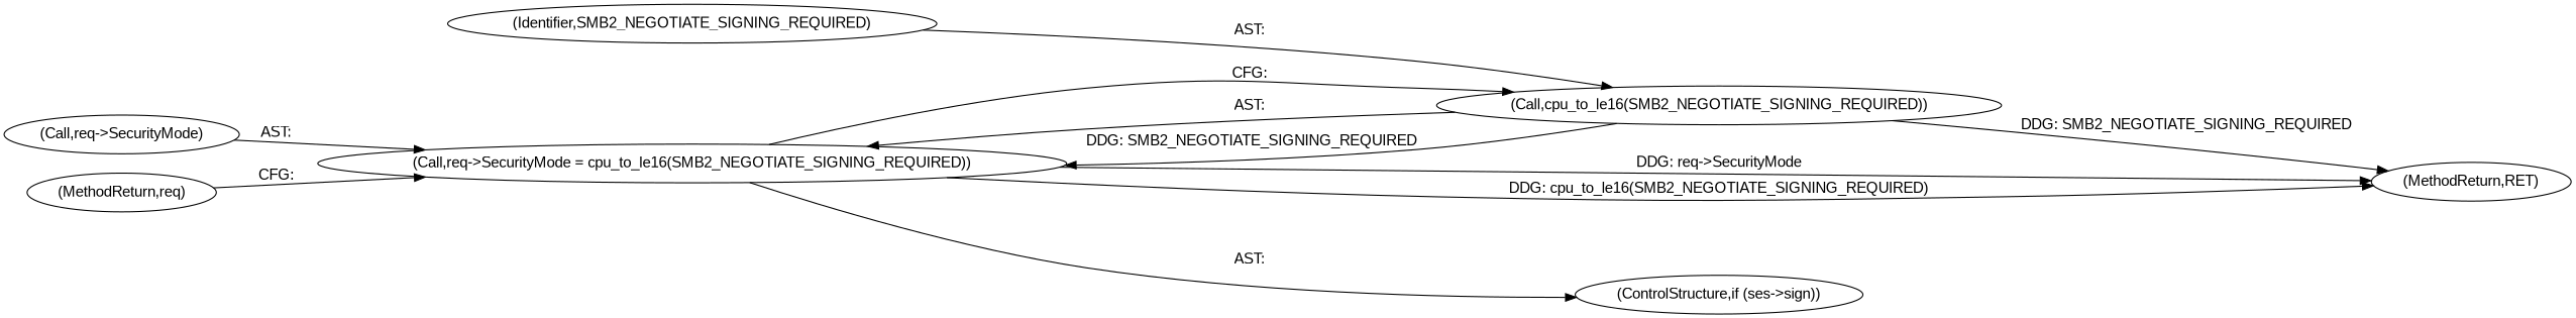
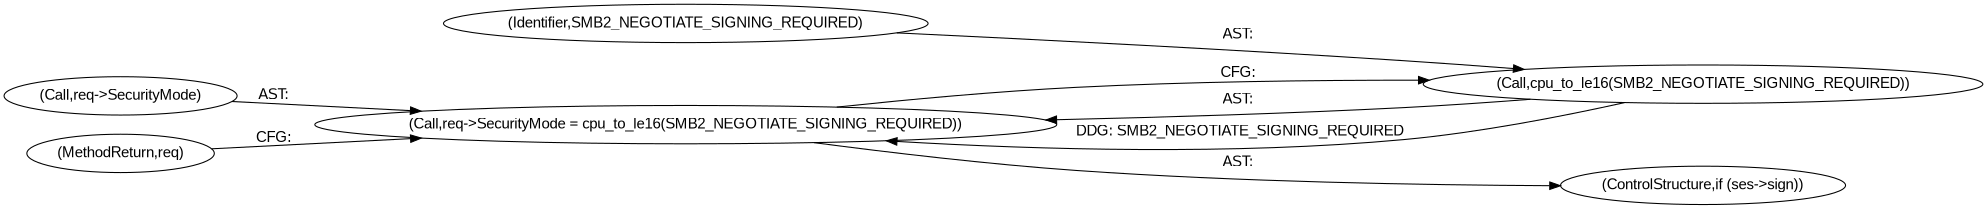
  digraph {
    fontname="Liberation Sans"
    rankdir=LR
    node [fontname="Liberation Sans"]
    edge [fontname="Liberation Sans"]
    n1 [label="(Call,req->SecurityMode = cpu_to_le16(SMB2_NEGOTIATE_SIGNING_REQUIRED))"]
    n2 [label="(Call,cpu_to_le16(SMB2_NEGOTIATE_SIGNING_REQUIRED))"]
-   n3 [label="(MethodReturn,RET)"]
    n4 [label="(ControlStructure,if (ses->sign))"]
    n5 [label="(Identifier,SMB2_NEGOTIATE_SIGNING_REQUIRED)"]
    n6 [label="(Call,req->SecurityMode)"]
    n7 [label="(MethodReturn,req)"]
    n1 -> n2 [label="CFG: "]
-   n1 -> n3 [label="DDG: req->SecurityMode"]
-   n1 -> n3 [label="DDG: cpu_to_le16(SMB2_NEGOTIATE_SIGNING_REQUIRED)"]
    n1 -> n4 [label="AST: "]
    n2 -> n1 [label="AST: "]
    n2 -> n1 [label="DDG: SMB2_NEGOTIATE_SIGNING_REQUIRED"]
-   n2 -> n3 [label="DDG: SMB2_NEGOTIATE_SIGNING_REQUIRED"]
    n5 -> n2 [label="AST: "]
    n6 -> n1 [label="AST: "]
    n7 -> n1 [label="CFG: "]
  }
